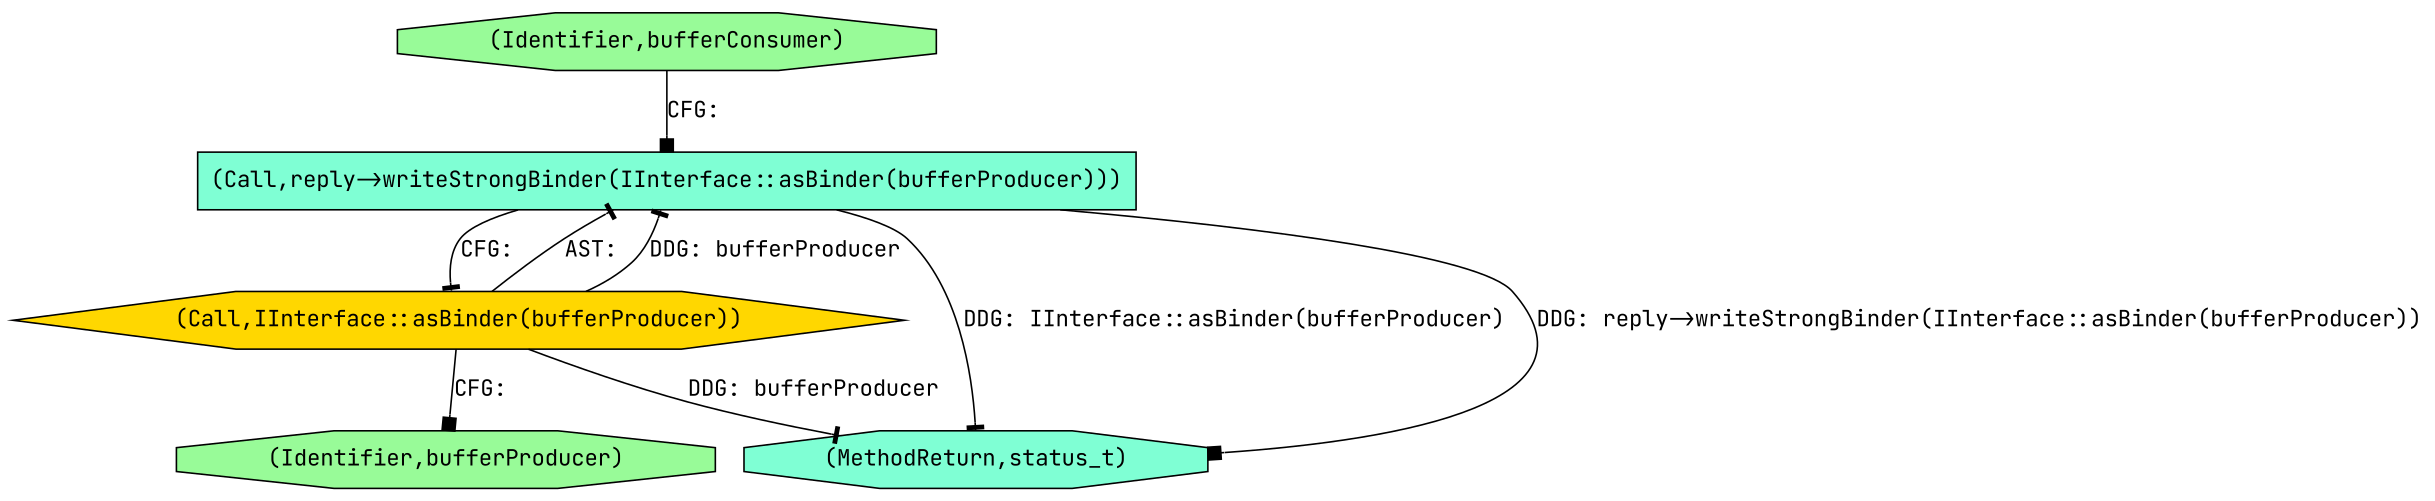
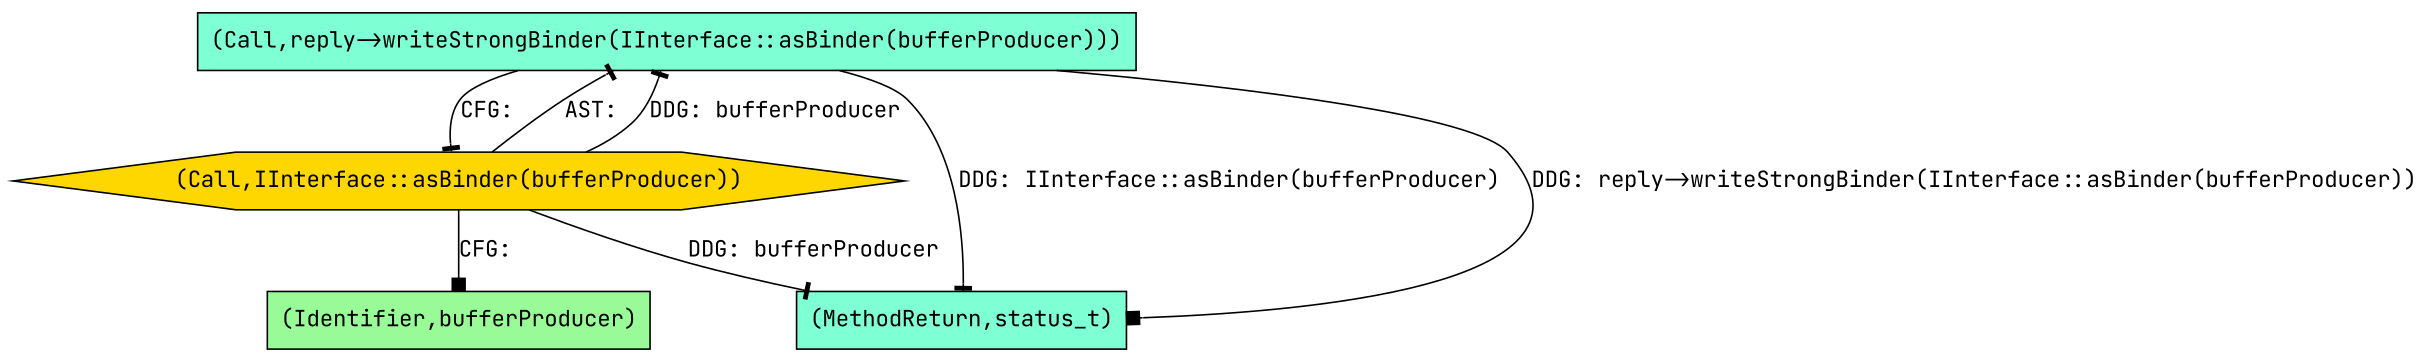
  digraph {
    fontname="JetBrains Mono"
    node [fillcolor=aquamarine fontname="JetBrains Mono" shape=box style=filled]
    edge [arrowhead=tee fontname="JetBrains Mono"]
    n1 [label="(Call,reply->writeStrongBinder(IInterface::asBinder(bufferProducer)))"]
    n2 [fillcolor=gold label="(Call,IInterface::asBinder(bufferProducer))" shape=hexagon]
-   n3 [label="(MethodReturn,status_t)" shape=octagon]
-   n4 [fillcolor=palegreen label="(Identifier,bufferProducer)" shape=octagon]
-   n5 [fillcolor=palegreen label="(Identifier,bufferConsumer)" shape=octagon]
+   n3 [label="(MethodReturn,status_t)"]
+   n4 [fillcolor=palegreen label="(Identifier,bufferProducer)"]
    n1 -> n2 [label="CFG: "]
    n1 -> n3 [label="DDG: IInterface::asBinder(bufferProducer)"]
    n1 -> n3 [arrowhead=box label="DDG: reply->writeStrongBinder(IInterface::asBinder(bufferProducer))"]
    n2 -> n1 [label="AST: "]
    n2 -> n1 [label="DDG: bufferProducer"]
    n2 -> n3 [label="DDG: bufferProducer"]
    n2 -> n4 [arrowhead=box label="CFG: "]
-   n5 -> n1 [arrowhead=box label="CFG: "]
  }
